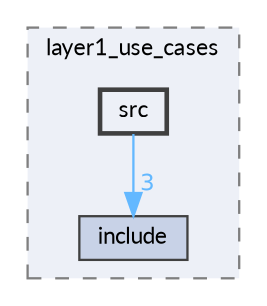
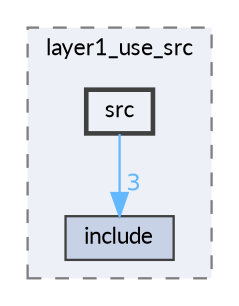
  digraph {
    compound=true
    fontname=Lato
    node [color=grey25 fontname=Lato fontsize=10 shape=box]
    n1 [fillcolor="#c8d2e7" height=0.2 label=include style=filled width=0.4]
    n2 [fillcolor="#edf0f7" height=0.2 label=src style="filled,bold" width=0.4]
    subgraph cluster_1 {
      bgcolor="#edf0f7"
      fontsize=10
-     label=layer1_use_cases
+     label=layer1_use_src
      pencolor=grey50
      style="filled,dashed"
      n1
      n2
    }
    n2 -> n1 [color=steelblue1 fontcolor=steelblue1 fontname=Lato fontsize=10 headlabel=3 labeldistance=1.5 labelfontname=Helvetica labelfontsize=10]
  }
